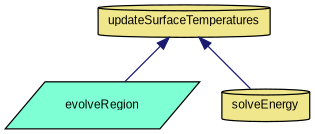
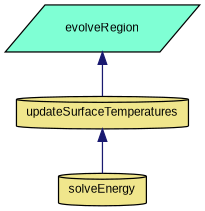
  digraph {
    fontname="Liberation Sans"
    rankdir=TB
    node [color=black fillcolor=khaki fontname="Liberation Sans" fontsize=10 shape=cylinder style=filled]
    edge [color=midnightblue dir=back fontname="Liberation Sans" fontsize=10 labelfontname=FreeSans labelfontsize=10 style=solid]
    n1 [fontcolor=black height=0.2 label=updateSurfaceTemperatures width=0.4]
    n2 [fillcolor=aquamarine height=0.2 label=evolveRegion shape=parallelogram width=0.4]
    n3 [height=0.2 label=solveEnergy width=0.4]
-   n1 -> n2
+   n2 -> n1
    n1 -> n3
  }
